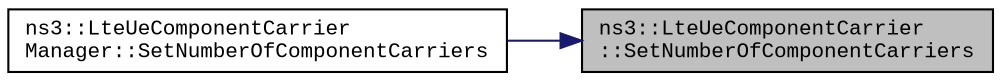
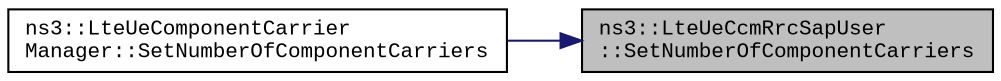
  digraph {
    rankdir=RL
    fontname="Liberation Mono"
    node [color=black fontname="Liberation Mono" fontsize=10 shape=record style=filled]
-   n1 [fillcolor=grey75 fontcolor=black height=0.2 label="ns3::LteUeComponentCarrier\l::SetNumberOfComponentCarriers" width=0.4]
+   n1 [fillcolor=grey75 fontcolor=black height=0.2 label="ns3::LteUeCcmRrcSapUser\l::SetNumberOfComponentCarriers" width=0.4]
    n2 [fillcolor=white height=0.2 label="ns3::LteUeComponentCarrier\lManager::SetNumberOfComponentCarriers" width=0.4]
    n1 -> n2 [color=midnightblue dir=back fontname="Liberation Mono" fontsize=10 labelfontname=Helvetica labelfontsize=10 style=solid]
  }
